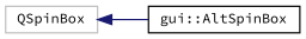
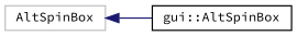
  digraph {
    rankdir=LR
    fontname="Source Code Pro"
    node [fillcolor=white fontname="Source Code Pro" fontsize=10 shape=record style=filled]
-   n1 [color=grey75 height=0.2 label=QSpinBox width=0.4]
+   n1 [color=grey75 height=0.2 label=AltSpinBox width=0.4]
    n2 [color=black height=0.2 label="gui::AltSpinBox" width=0.4]
    n1 -> n2 [color=midnightblue dir=back fontname="Source Code Pro" fontsize=10 labelfontname=Helvetica labelfontsize=10 style=solid]
  }
